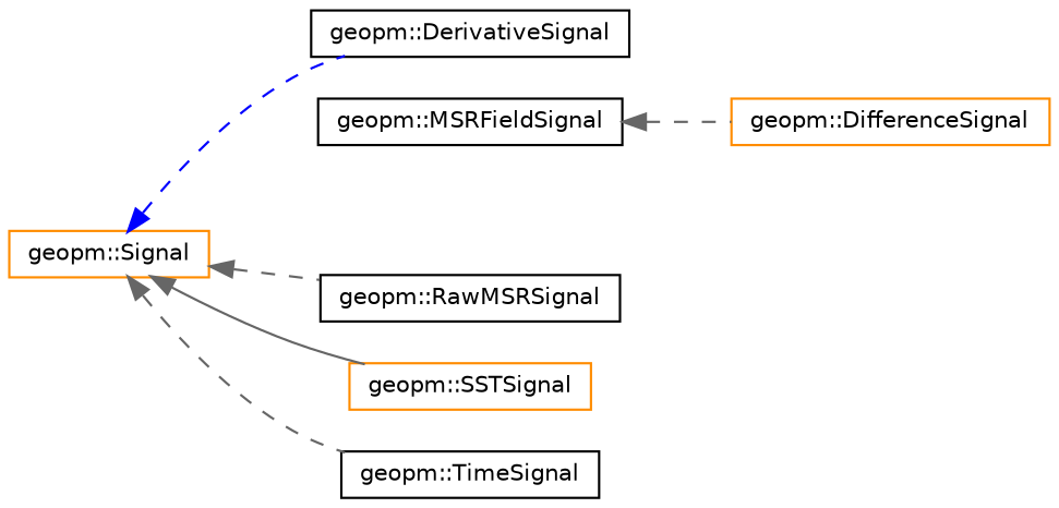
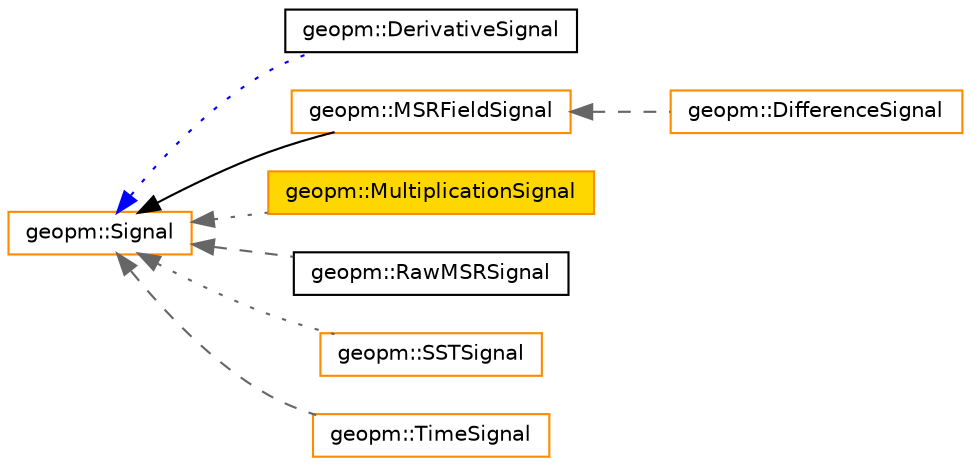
  digraph {
    rankdir=LR
    node [color=darkorange fillcolor=white fontname=Helvetica fontsize=10 shape=record style=filled]
    edge [color=gray40 dir=back fontname=Helvetica fontsize=10 labelfontname=Helvetica labelfontsize=10 style=dashed]
    n1 [fontcolor=black height=0.2 label="geopm::Signal" width=0.4]
    n2 [color=black height=0.2 label="geopm::DerivativeSignal" width=0.4]
-   n3 [color=black height=0.2 label="geopm::MSRFieldSignal" width=0.4]
+   n3 [height=0.2 label="geopm::MSRFieldSignal" width=0.4]
+   n4 [fillcolor=gold height=0.2 label="geopm::MultiplicationSignal" width=0.4]
    n5 [color=black height=0.2 label="geopm::RawMSRSignal" width=0.4]
    n6 [height=0.2 label="geopm::SSTSignal" width=0.4]
-   n7 [color=black height=0.2 label="geopm::TimeSignal" width=0.4]
+   n7 [height=0.2 label="geopm::TimeSignal" width=0.4]
    n8 [height=0.2 label="geopm::DifferenceSignal" width=0.4]
-   n1 -> n2 [color=blue]
+   n1 -> n2 [color=blue style=dotted]
+   n1 -> n3 [color=black style=solid]
+   n1 -> n4 [style=dotted]
    n1 -> n5
-   n1 -> n6 [style=solid]
+   n1 -> n6 [style=dotted]
    n1 -> n7
    n3 -> n8
  }
